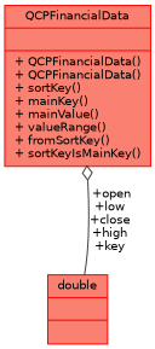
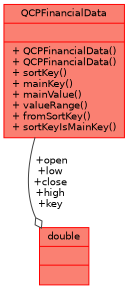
  digraph {
    node [color=red fillcolor=salmon fontname=Helvetica fontsize=10 shape=record style=filled]
    n1 [fontcolor=black height=0.2 label="{QCPFinancialData\n||+ QCPFinancialData()\l+ QCPFinancialData()\l+ sortKey()\l+ mainKey()\l+ mainValue()\l+ valueRange()\l+ fromSortKey()\l+ sortKeyIsMainKey()\l}" width=0.4]
    n2 [height=0.2 label="{double\n||}" width=0.4]
-   n2 -> n1 [arrowhead=odiamond color=grey25 fontname=Helvetica fontsize=10 label=" +open\n+low\n+close\n+high\n+key" labelfontname=Helvetica labelfontsize=10 style=solid]
+   n1 -> n2 [arrowhead=odiamond color=grey25 fontname=Helvetica fontsize=10 label=" +open\n+low\n+close\n+high\n+key" labelfontname=Helvetica labelfontsize=10 style=solid]
  }
